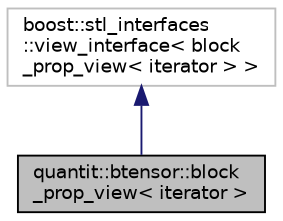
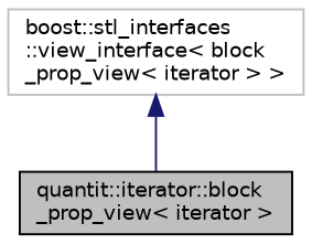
  digraph {
    node [fontname=Helvetica fontsize=10 shape=record style=filled]
-   n1 [color=black fillcolor=grey75 fontcolor=black height=0.2 label="quantit::btensor::block\l_prop_view\< iterator \>" width=0.4]
+   n1 [color=black fillcolor=grey75 fontcolor=black height=0.2 label="quantit::iterator::block\l_prop_view\< iterator \>" width=0.4]
    n2 [color=grey75 fillcolor=white height=0.2 label="boost::stl_interfaces\l::view_interface\< block\l_prop_view\< iterator \> \>" width=0.4]
    n2 -> n1 [color=midnightblue dir=back fontname=Helvetica fontsize=10 labelfontname=Helvetica labelfontsize=10 style=solid]
  }
